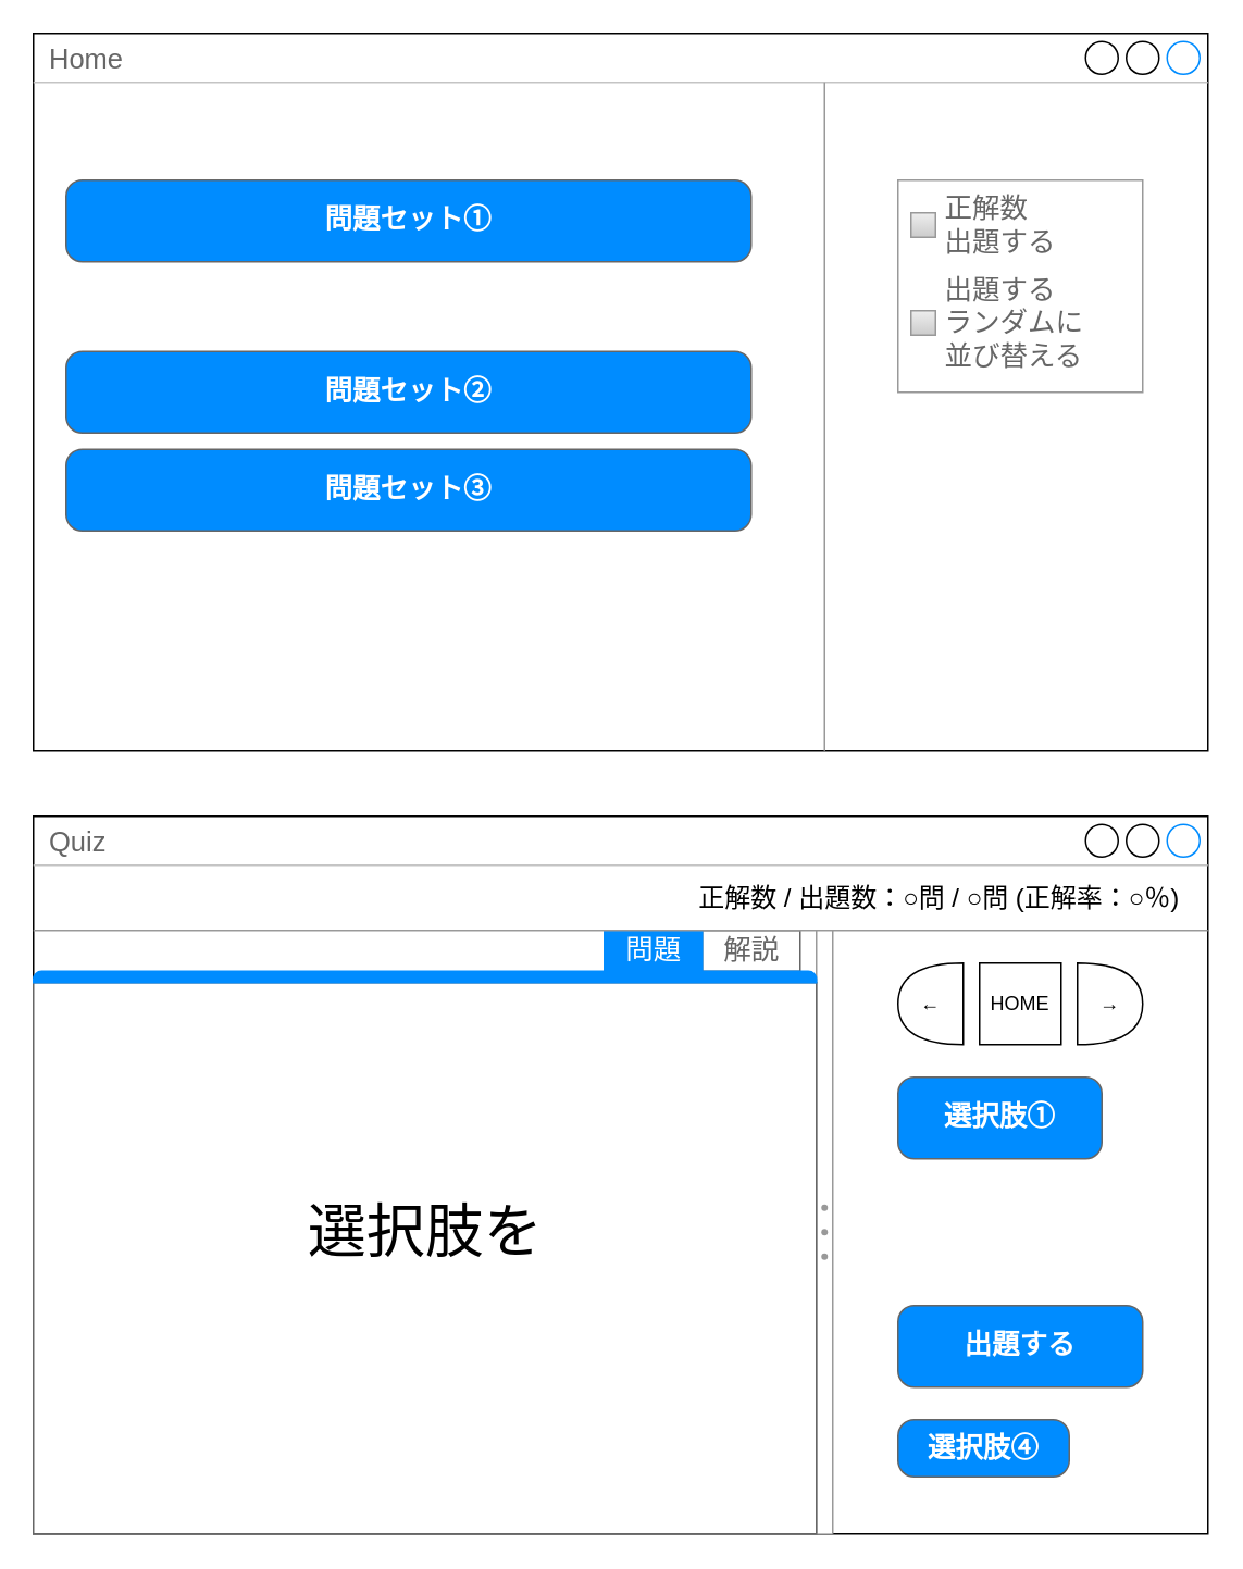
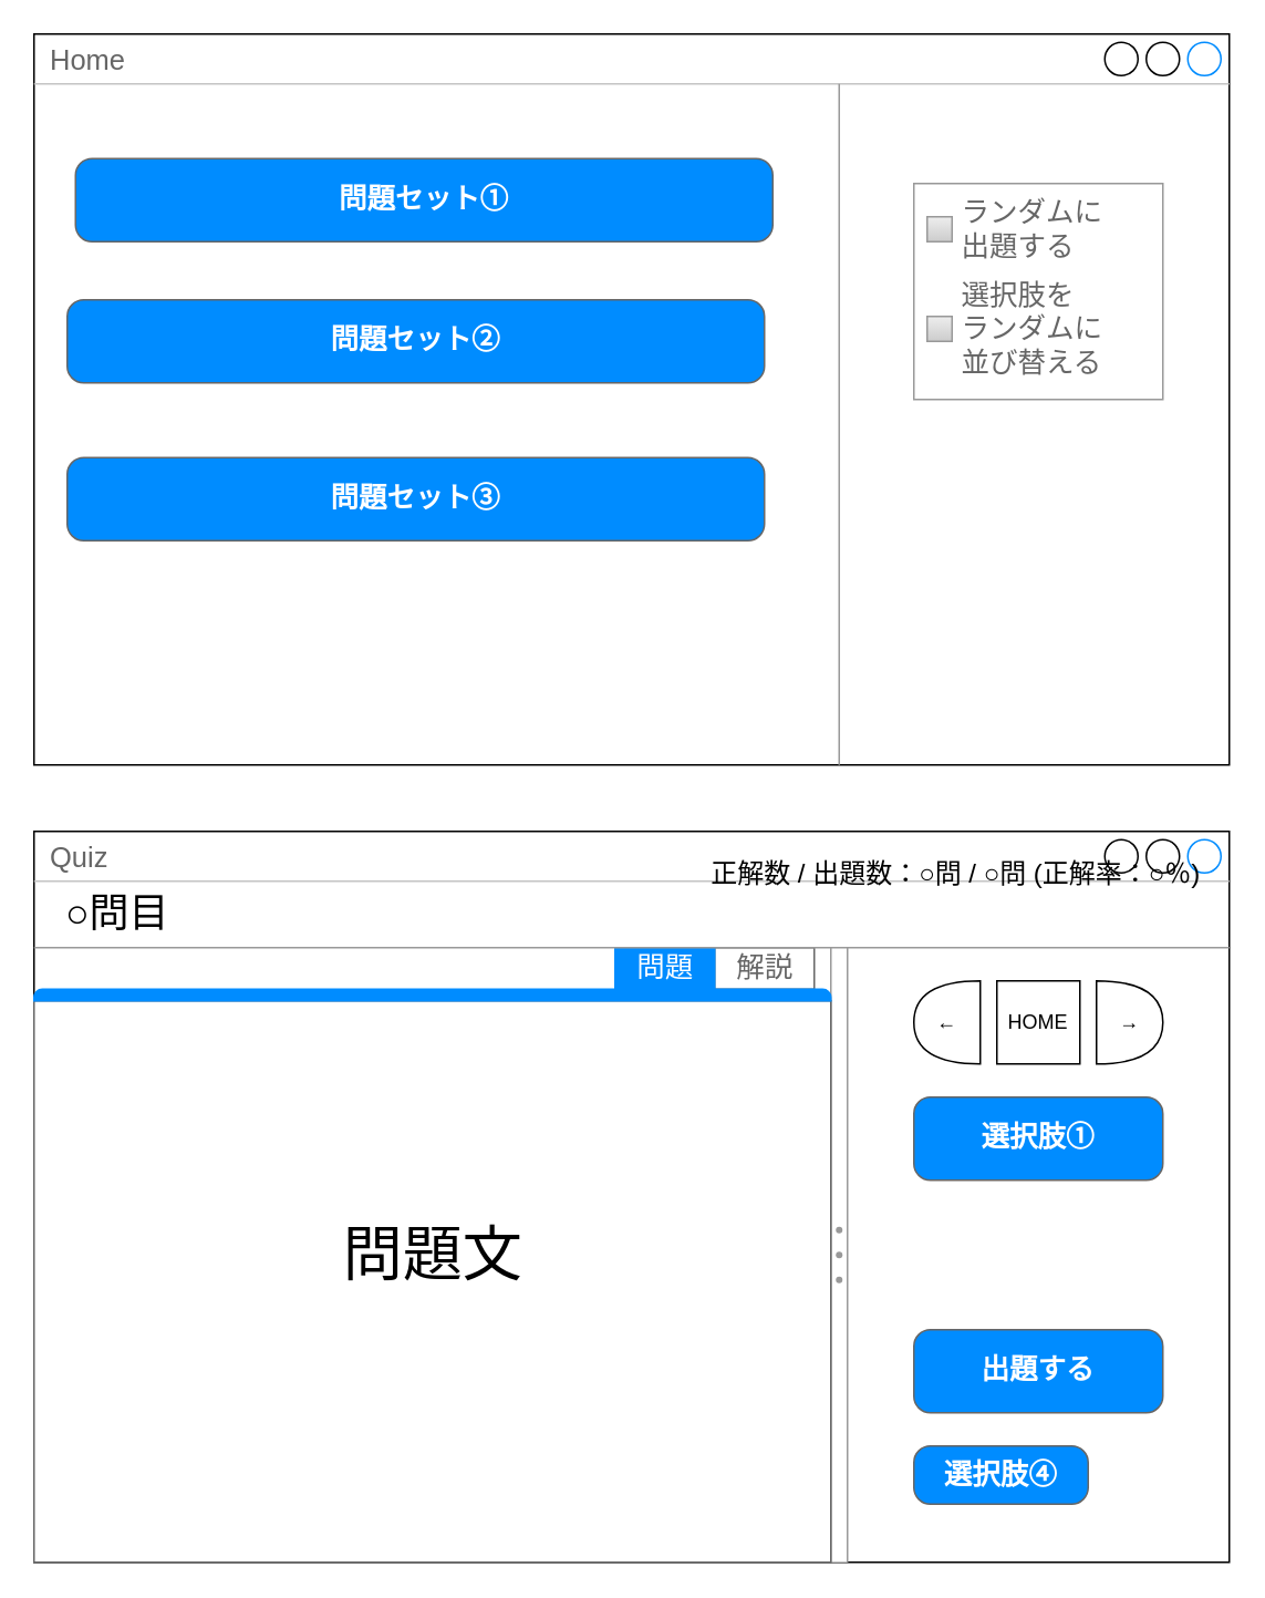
  <mxCell id="0" />
  <mxCell id="1" parent="0" />
  <mxCell id="2" value="Quiz" style="strokeWidth=1;shadow=0;dashed=0;align=center;html=1;shape=mxgraph.mockup.containers.window;align=left;verticalAlign=top;spacingLeft=8;strokeColor2=#008cff;strokeColor3=#c4c4c4;fontColor=#666666;mainText=;fontSize=17;labelBackgroundColor=none;" parent="1" vertex="1"><mxGeometry x="20" y="500" width="720" height="440" as="geometry" /></mxCell>
- <mxCell id="3" value="選択肢①" style="strokeWidth=1;shadow=0;dashed=0;align=center;html=1;shape=mxgraph.mockup.buttons.button;strokeColor=#666666;fontColor=#ffffff;mainText=;buttonStyle=round;fontSize=17;fontStyle=1;fillColor=#008cff;whiteSpace=wrap;" parent="1" vertex="1"><mxGeometry x="550" y="660" width="125" height="50" as="geometry" /></mxCell>
+ <mxCell id="3" value="選択肢①" style="strokeWidth=1;shadow=0;dashed=0;align=center;html=1;shape=mxgraph.mockup.buttons.button;strokeColor=#666666;fontColor=#ffffff;mainText=;buttonStyle=round;fontSize=17;fontStyle=1;fillColor=#008cff;whiteSpace=wrap;" parent="1" vertex="1"><mxGeometry x="550" y="660" width="150" height="50" as="geometry" /></mxCell>
  <mxCell id="4" value="出題する" style="strokeWidth=1;shadow=0;dashed=0;align=center;html=1;shape=mxgraph.mockup.buttons.button;strokeColor=#666666;fontColor=#ffffff;mainText=;buttonStyle=round;fontSize=17;fontStyle=1;fillColor=#008cff;whiteSpace=wrap;" parent="1" vertex="1"><mxGeometry x="550" y="800" width="150" height="50" as="geometry" /></mxCell>
  <mxCell id="5" value="選択肢④" style="strokeWidth=1;shadow=0;dashed=0;align=center;html=1;shape=mxgraph.mockup.buttons.button;strokeColor=#666666;fontColor=#ffffff;mainText=;buttonStyle=round;fontSize=17;fontStyle=1;fillColor=#008cff;whiteSpace=wrap;" parent="1" vertex="1"><mxGeometry x="550" y="870" width="105" height="35" as="geometry" /></mxCell>
  <mxCell id="6" value="" style="verticalLabelPosition=bottom;shadow=0;dashed=0;align=center;html=1;verticalAlign=top;strokeWidth=1;shape=mxgraph.mockup.forms.splitter;strokeColor=#999999;direction=north;" parent="1" vertex="1"><mxGeometry x="500" y="570" width="10" height="370" as="geometry" /></mxCell>
- <mxCell id="7" value="&lt;font style=&quot;font-size: 36px&quot;&gt;選択肢を&lt;/font&gt;" style="strokeWidth=1;shadow=0;dashed=0;align=center;html=1;shape=mxgraph.mockup.containers.marginRect2;rectMarginTop=32;strokeColor=#666666;gradientColor=none;" parent="1" vertex="1"><mxGeometry x="20" y="570" width="480" height="370" as="geometry" /></mxCell>
+ <mxCell id="7" value="&lt;font style=&quot;font-size: 36px&quot;&gt;問題文&lt;/font&gt;" style="strokeWidth=1;shadow=0;dashed=0;align=center;html=1;shape=mxgraph.mockup.containers.marginRect2;rectMarginTop=32;strokeColor=#666666;gradientColor=none;" parent="1" vertex="1"><mxGeometry x="20" y="570" width="480" height="370" as="geometry" /></mxCell>
  <mxCell id="8" value="解説" style="strokeColor=inherit;fillColor=inherit;gradientColor=inherit;strokeWidth=1;shadow=0;dashed=0;align=center;html=1;shape=mxgraph.mockup.containers.rrect;rSize=0;fontSize=17;fontColor=#666666;gradientColor=none;" parent="7" vertex="1"><mxGeometry width="60" height="25" relative="1" as="geometry"><mxPoint x="410" as="offset" /></mxGeometry></mxCell>
  <mxCell id="9" value="問題" style="strokeWidth=1;shadow=0;dashed=0;align=center;html=1;shape=mxgraph.mockup.containers.rrect;rSize=0;fontSize=17;fontColor=#ffffff;strokeColor=#008cff;fillColor=#008cff;" parent="7" vertex="1"><mxGeometry width="60" height="25" relative="1" as="geometry"><mxPoint x="350" as="offset" /></mxGeometry></mxCell>
  <mxCell id="10" value="" style="strokeWidth=1;shadow=0;dashed=0;align=center;html=1;shape=mxgraph.mockup.containers.topButton;rSize=5;strokeColor=#008cff;fillColor=#008cff;gradientColor=none;resizeWidth=1;movable=0;deletable=1;" parent="7" vertex="1"><mxGeometry width="480" height="7" relative="1" as="geometry"><mxPoint y="25" as="offset" /></mxGeometry></mxCell>
  <mxCell id="11" value="" style="verticalLabelPosition=bottom;shadow=0;dashed=0;align=center;html=1;verticalAlign=top;strokeWidth=1;shape=mxgraph.mockup.markup.line;strokeColor=#999999;" parent="1" vertex="1"><mxGeometry x="20" y="560" width="720" height="20" as="geometry" /></mxCell>
- <mxCell id="13" value="&lt;font style=&quot;font-size: 16px&quot;&gt;正解数 / 出題数：○問 / ○問 (正解率：○％)&lt;/font&gt;" style="text;html=1;align=center;verticalAlign=middle;resizable=0;points=[];autosize=1;strokeColor=none;" parent="1" vertex="1"><mxGeometry x="420" y="540" width="310" height="20" as="geometry" /></mxCell>
+ <mxCell id="12" value="&lt;font style=&quot;font-size: 24px&quot;&gt;○問目&lt;/font&gt;" style="text;html=1;align=center;verticalAlign=middle;resizable=0;points=[];autosize=1;strokeColor=none;" parent="1" vertex="1"><mxGeometry x="30" y="540" width="80" height="20" as="geometry" /></mxCell>
+ <mxCell id="13" value="&lt;font style=&quot;font-size: 16px&quot;&gt;正解数 / 出題数：○問 / ○問 (正解率：○％)&lt;/font&gt;" style="text;html=1;align=center;verticalAlign=middle;resizable=0;points=[];autosize=1;strokeColor=none;" parent="1" vertex="1"><mxGeometry x="420" y="515" width="310" height="20" as="geometry" /></mxCell>
  <mxCell id="14" value="→" style="shape=or;whiteSpace=wrap;html=1;" parent="1" vertex="1"><mxGeometry x="660" y="590" width="40" height="50" as="geometry" /></mxCell>
  <mxCell id="15" value="←" style="shape=or;whiteSpace=wrap;html=1;direction=west;" parent="1" vertex="1"><mxGeometry x="550" y="590" width="40" height="50" as="geometry" /></mxCell>
  <mxCell id="16" value="HOME" style="rounded=0;whiteSpace=wrap;html=1;" parent="1" vertex="1"><mxGeometry x="600" y="590" width="50" height="50" as="geometry" /></mxCell>
  <mxCell id="17" value="Home" style="strokeWidth=1;shadow=0;dashed=0;align=center;html=1;shape=mxgraph.mockup.containers.window;align=left;verticalAlign=top;spacingLeft=8;strokeColor2=#008cff;strokeColor3=#c4c4c4;fontColor=#666666;mainText=;fontSize=17;labelBackgroundColor=none;" parent="1" vertex="1"><mxGeometry x="20" y="20" width="720" height="440" as="geometry" /></mxCell>
- <mxCell id="18" value="問題セット①" style="strokeWidth=1;shadow=0;dashed=0;align=center;html=1;shape=mxgraph.mockup.buttons.button;strokeColor=#666666;fontColor=#ffffff;mainText=;buttonStyle=round;fontSize=17;fontStyle=1;fillColor=#008cff;whiteSpace=wrap;" parent="1" vertex="1"><mxGeometry x="40" y="110" width="420" height="50" as="geometry" /></mxCell>
- <mxCell id="19" value="問題セット②" style="strokeWidth=1;shadow=0;dashed=0;align=center;html=1;shape=mxgraph.mockup.buttons.button;strokeColor=#666666;fontColor=#ffffff;mainText=;buttonStyle=round;fontSize=17;fontStyle=1;fillColor=#008cff;whiteSpace=wrap;" parent="1" vertex="1"><mxGeometry x="40" y="215" width="420" height="50" as="geometry" /></mxCell>
+ <mxCell id="18" value="問題セット①" style="strokeWidth=1;shadow=0;dashed=0;align=center;html=1;shape=mxgraph.mockup.buttons.button;strokeColor=#666666;fontColor=#ffffff;mainText=;buttonStyle=round;fontSize=17;fontStyle=1;fillColor=#008cff;whiteSpace=wrap;" parent="1" vertex="1"><mxGeometry x="45" y="95" width="420" height="50" as="geometry" /></mxCell>
+ <mxCell id="19" value="問題セット②" style="strokeWidth=1;shadow=0;dashed=0;align=center;html=1;shape=mxgraph.mockup.buttons.button;strokeColor=#666666;fontColor=#ffffff;mainText=;buttonStyle=round;fontSize=17;fontStyle=1;fillColor=#008cff;whiteSpace=wrap;" parent="1" vertex="1"><mxGeometry x="40" y="180" width="420" height="50" as="geometry" /></mxCell>
  <mxCell id="20" value="問題セット③" style="strokeWidth=1;shadow=0;dashed=0;align=center;html=1;shape=mxgraph.mockup.buttons.button;strokeColor=#666666;fontColor=#ffffff;mainText=;buttonStyle=round;fontSize=17;fontStyle=1;fillColor=#008cff;whiteSpace=wrap;" parent="1" vertex="1"><mxGeometry x="40" y="275" width="420" height="50" as="geometry" /></mxCell>
  <mxCell id="21" value="" style="strokeWidth=1;shadow=0;dashed=0;align=center;html=1;shape=mxgraph.mockup.forms.rrect;rSize=0;strokeColor=#999999;fillColor=#ffffff;recursiveResize=0;" parent="1" vertex="1"><mxGeometry x="550" y="110" width="150" height="130" as="geometry" /></mxCell>
- <mxCell id="22" value="正解数&lt;br&gt;出題する" style="strokeWidth=1;shadow=0;dashed=0;align=center;html=1;shape=mxgraph.mockup.forms.rrect;rSize=0;fillColor=#eeeeee;strokeColor=#999999;gradientColor=#cccccc;align=left;spacingLeft=4;fontSize=17;fontColor=#666666;labelPosition=right;" parent="21" vertex="1"><mxGeometry x="8" y="20" width="15" height="15" as="geometry" /></mxCell>
- <mxCell id="23" value="出題する&lt;br&gt;ランダムに&lt;br&gt;並び替える" style="strokeWidth=1;shadow=0;dashed=0;align=center;html=1;shape=mxgraph.mockup.forms.rrect;rSize=0;fillColor=#eeeeee;strokeColor=#999999;gradientColor=#cccccc;align=left;spacingLeft=4;fontSize=17;fontColor=#666666;labelPosition=right;" parent="21" vertex="1"><mxGeometry x="8" y="80" width="15" height="15" as="geometry" /></mxCell>
+ <mxCell id="22" value="ランダムに&lt;br&gt;出題する" style="strokeWidth=1;shadow=0;dashed=0;align=center;html=1;shape=mxgraph.mockup.forms.rrect;rSize=0;fillColor=#eeeeee;strokeColor=#999999;gradientColor=#cccccc;align=left;spacingLeft=4;fontSize=17;fontColor=#666666;labelPosition=right;" parent="21" vertex="1"><mxGeometry x="8" y="20" width="15" height="15" as="geometry" /></mxCell>
+ <mxCell id="23" value="選択肢を&lt;br&gt;ランダムに&lt;br&gt;並び替える" style="strokeWidth=1;shadow=0;dashed=0;align=center;html=1;shape=mxgraph.mockup.forms.rrect;rSize=0;fillColor=#eeeeee;strokeColor=#999999;gradientColor=#cccccc;align=left;spacingLeft=4;fontSize=17;fontColor=#666666;labelPosition=right;" parent="21" vertex="1"><mxGeometry x="8" y="80" width="15" height="15" as="geometry" /></mxCell>
  <mxCell id="24" value="" style="verticalLabelPosition=bottom;shadow=0;dashed=0;align=center;html=1;verticalAlign=top;strokeWidth=1;shape=mxgraph.mockup.markup.line;strokeColor=#999999;direction=north;" parent="1" vertex="1"><mxGeometry x="495" y="50" width="20" height="410" as="geometry" /></mxCell>
